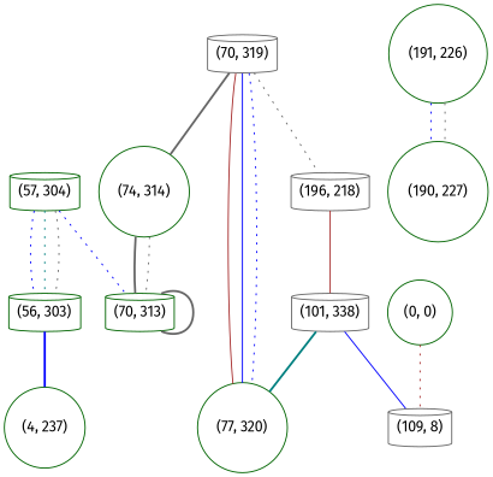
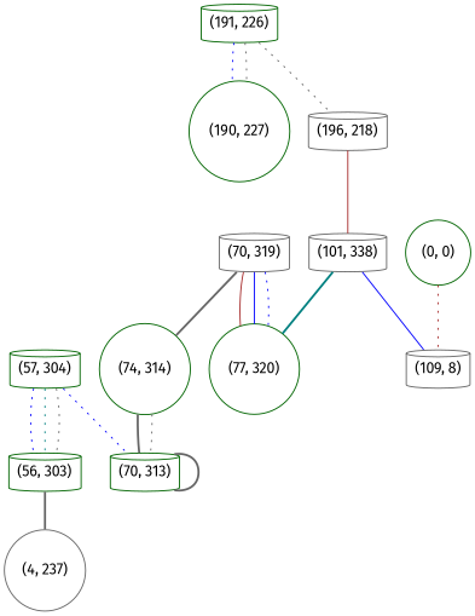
  graph {
    fontname="Fira Sans"
    node [color=darkgreen fontname="Fira Sans" shape=cylinder]
    edge [color=gray40 fontname="Fira Sans" style=dotted weight=1]
    "(57, 304)"
    "(56, 303)"
    n3 [label="(70, 313)"]
-   "(4, 237)" [shape=circle]
+   "(4, 237)" [color=gray40 shape=circle]
    "(0, 0)" [shape=circle]
    "(109, 8)" [color=gray40]
-   "(191, 226)" [shape=circle]
+   "(191, 226)"
    "(190, 227)" [shape=circle]
    "(196, 218)" [color=gray40]
    "(101, 338)" [color=gray40]
    "(77, 320)" [shape=circle]
    n12 [color=gray40 label="(70, 319)"]
    "(74, 314)" [shape=circle]
    "(57, 304)" -- "(56, 303)" [color=blue]
    "(57, 304)" -- "(56, 303)" [color=teal]
    "(57, 304)" -- "(56, 303)"
    "(57, 304)" -- n3 [color=blue]
-   "(56, 303)" -- "(4, 237)" [color=blue style=bold]
+   "(56, 303)" -- "(4, 237)" [style=bold]
    n3 -- n3 [style=bold weight=2]
    "(0, 0)" -- "(109, 8)" [color=brown weight=4]
    "(191, 226)" -- "(190, 227)" [color=blue]
    "(191, 226)" -- "(190, 227)"
-   n12 -- "(196, 218)"
+   "(191, 226)" -- "(196, 218)"
    "(196, 218)" -- "(101, 338)" [color=brown style=solid]
    "(101, 338)" -- "(109, 8)" [color=blue style=solid]
    "(101, 338)" -- "(77, 320)" [color=teal style=bold]
    n12 -- "(77, 320)" [color=brown style=solid]
    n12 -- "(77, 320)" [color=blue style=solid]
    n12 -- "(77, 320)" [color=blue]
    n12 -- "(74, 314)" [style=bold]
    "(74, 314)" -- n3 [style=bold]
    "(74, 314)" -- n3
  }
